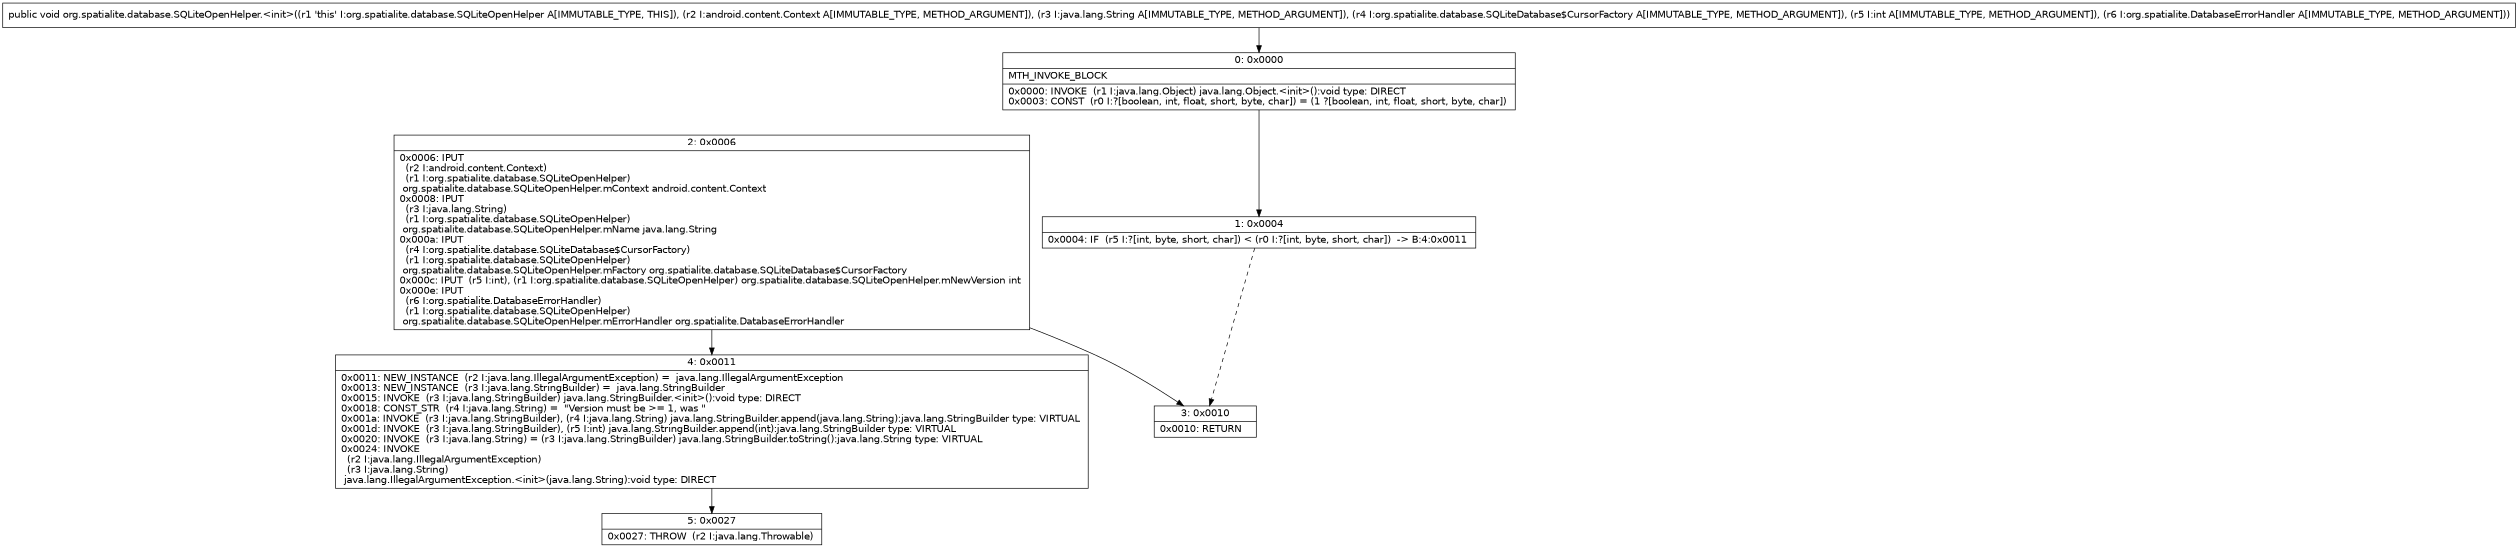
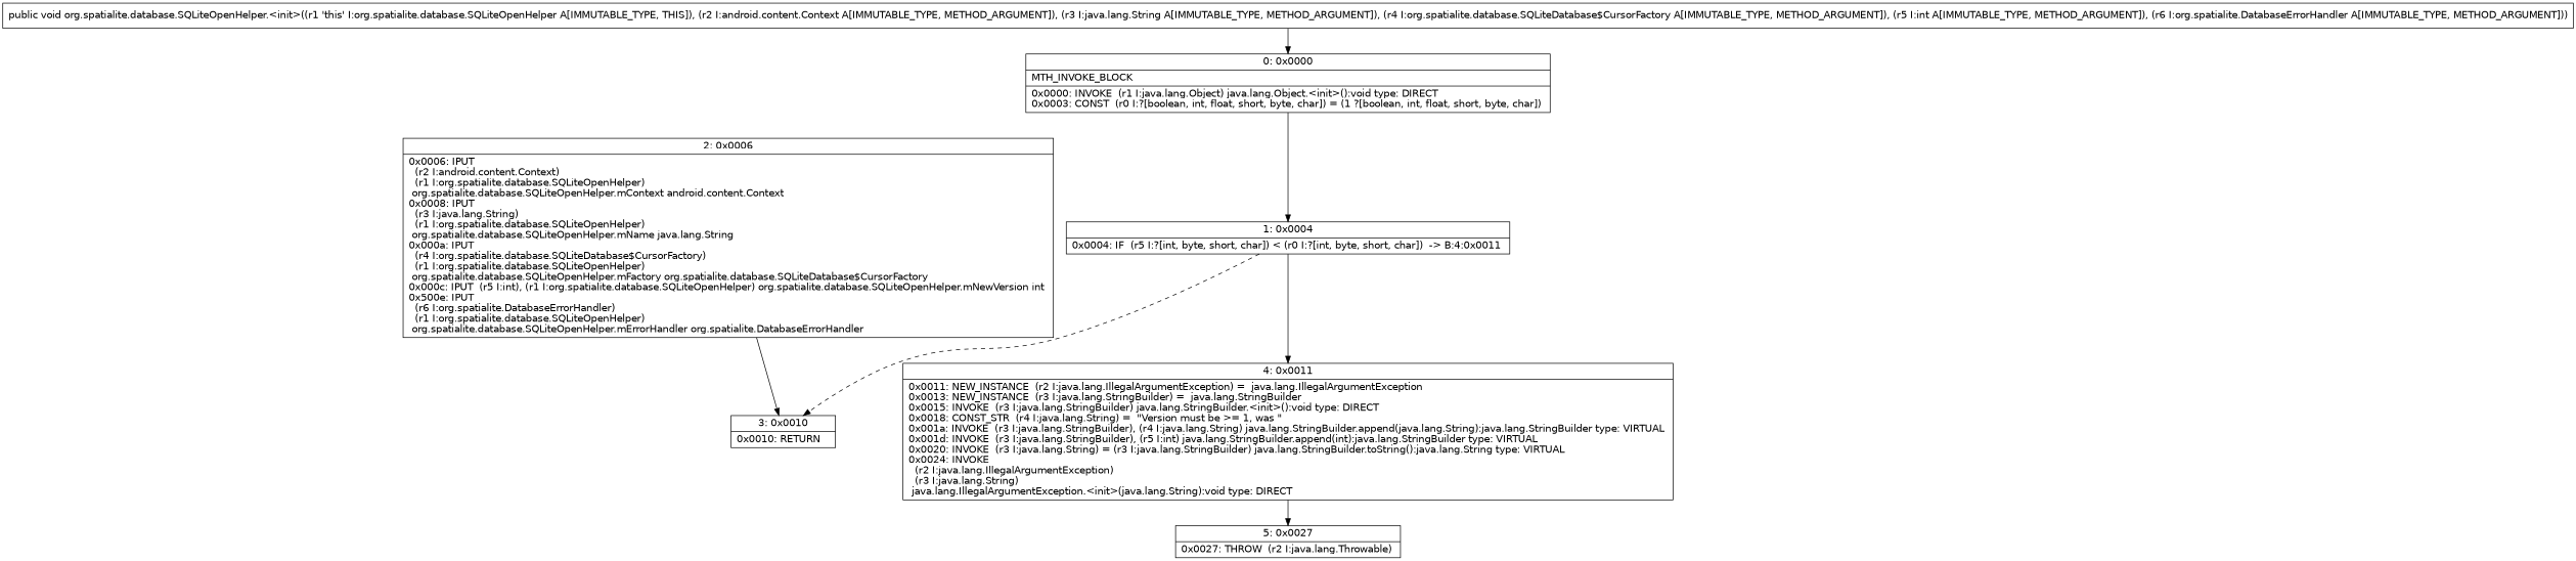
  digraph {
    fontname="DejaVu Sans"
    node [fontname="DejaVu Sans" shape=record]
    edge [fontname="DejaVu Sans"]
    n1 [label="{0\:\ 0x0000|MTH_INVOKE_BLOCK\l|0x0000: INVOKE  (r1 I:java.lang.Object) java.lang.Object.\<init\>():void type: DIRECT \l0x0003: CONST  (r0 I:?[boolean, int, float, short, byte, char]) = (1 ?[boolean, int, float, short, byte, char]) \l}"]
    n2 [label="{1\:\ 0x0004|0x0004: IF  (r5 I:?[int, byte, short, char]) \< (r0 I:?[int, byte, short, char])  \-\> B:4:0x0011 \l}"]
    n3 [label="{4\:\ 0x0011|0x0011: NEW_INSTANCE  (r2 I:java.lang.IllegalArgumentException) =  java.lang.IllegalArgumentException \l0x0013: NEW_INSTANCE  (r3 I:java.lang.StringBuilder) =  java.lang.StringBuilder \l0x0015: INVOKE  (r3 I:java.lang.StringBuilder) java.lang.StringBuilder.\<init\>():void type: DIRECT \l0x0018: CONST_STR  (r4 I:java.lang.String) =  \"Version must be \>= 1, was \" \l0x001a: INVOKE  (r3 I:java.lang.StringBuilder), (r4 I:java.lang.String) java.lang.StringBuilder.append(java.lang.String):java.lang.StringBuilder type: VIRTUAL \l0x001d: INVOKE  (r3 I:java.lang.StringBuilder), (r5 I:int) java.lang.StringBuilder.append(int):java.lang.StringBuilder type: VIRTUAL \l0x0020: INVOKE  (r3 I:java.lang.String) = (r3 I:java.lang.StringBuilder) java.lang.StringBuilder.toString():java.lang.String type: VIRTUAL \l0x0024: INVOKE  \l  (r2 I:java.lang.IllegalArgumentException)\l  (r3 I:java.lang.String)\l java.lang.IllegalArgumentException.\<init\>(java.lang.String):void type: DIRECT \l}"]
    n4 [label="{3\:\ 0x0010|0x0010: RETURN   \l}"]
-   n5 [label="{2\:\ 0x0006|0x0006: IPUT  \l  (r2 I:android.content.Context)\l  (r1 I:org.spatialite.database.SQLiteOpenHelper)\l org.spatialite.database.SQLiteOpenHelper.mContext android.content.Context \l0x0008: IPUT  \l  (r3 I:java.lang.String)\l  (r1 I:org.spatialite.database.SQLiteOpenHelper)\l org.spatialite.database.SQLiteOpenHelper.mName java.lang.String \l0x000a: IPUT  \l  (r4 I:org.spatialite.database.SQLiteDatabase$CursorFactory)\l  (r1 I:org.spatialite.database.SQLiteOpenHelper)\l org.spatialite.database.SQLiteOpenHelper.mFactory org.spatialite.database.SQLiteDatabase$CursorFactory \l0x000c: IPUT  (r5 I:int), (r1 I:org.spatialite.database.SQLiteOpenHelper) org.spatialite.database.SQLiteOpenHelper.mNewVersion int \l0x000e: IPUT  \l  (r6 I:org.spatialite.DatabaseErrorHandler)\l  (r1 I:org.spatialite.database.SQLiteOpenHelper)\l org.spatialite.database.SQLiteOpenHelper.mErrorHandler org.spatialite.DatabaseErrorHandler \l}"]
+   n5 [label="{2\:\ 0x0006|0x0006: IPUT  \l  (r2 I:android.content.Context)\l  (r1 I:org.spatialite.database.SQLiteOpenHelper)\l org.spatialite.database.SQLiteOpenHelper.mContext android.content.Context \l0x0008: IPUT  \l  (r3 I:java.lang.String)\l  (r1 I:org.spatialite.database.SQLiteOpenHelper)\l org.spatialite.database.SQLiteOpenHelper.mName java.lang.String \l0x000a: IPUT  \l  (r4 I:org.spatialite.database.SQLiteDatabase$CursorFactory)\l  (r1 I:org.spatialite.database.SQLiteOpenHelper)\l org.spatialite.database.SQLiteOpenHelper.mFactory org.spatialite.database.SQLiteDatabase$CursorFactory \l0x000c: IPUT  (r5 I:int), (r1 I:org.spatialite.database.SQLiteOpenHelper) org.spatialite.database.SQLiteOpenHelper.mNewVersion int \l0x500e: IPUT  \l  (r6 I:org.spatialite.DatabaseErrorHandler)\l  (r1 I:org.spatialite.database.SQLiteOpenHelper)\l org.spatialite.database.SQLiteOpenHelper.mErrorHandler org.spatialite.DatabaseErrorHandler \l}"]
    n6 [label="{5\:\ 0x0027|0x0027: THROW  (r2 I:java.lang.Throwable) \l}"]
    n7 [label="{public void org.spatialite.database.SQLiteOpenHelper.\<init\>((r1 'this' I:org.spatialite.database.SQLiteOpenHelper A[IMMUTABLE_TYPE, THIS]), (r2 I:android.content.Context A[IMMUTABLE_TYPE, METHOD_ARGUMENT]), (r3 I:java.lang.String A[IMMUTABLE_TYPE, METHOD_ARGUMENT]), (r4 I:org.spatialite.database.SQLiteDatabase$CursorFactory A[IMMUTABLE_TYPE, METHOD_ARGUMENT]), (r5 I:int A[IMMUTABLE_TYPE, METHOD_ARGUMENT]), (r6 I:org.spatialite.DatabaseErrorHandler A[IMMUTABLE_TYPE, METHOD_ARGUMENT])) }"]
    n1 -> n2
-   n5 -> n3
+   n2 -> n3
    n2 -> n4 [style=dashed]
    n3 -> n6
    n5 -> n4
    n7 -> n1
  }
